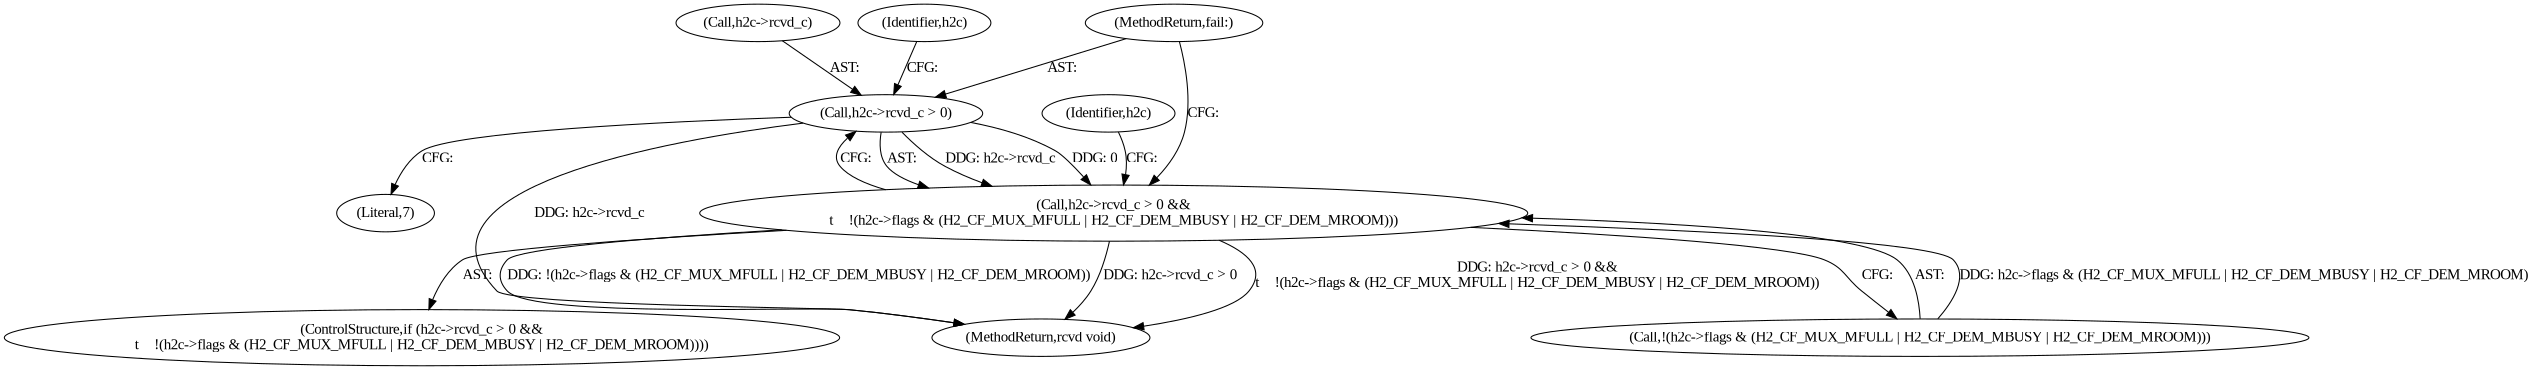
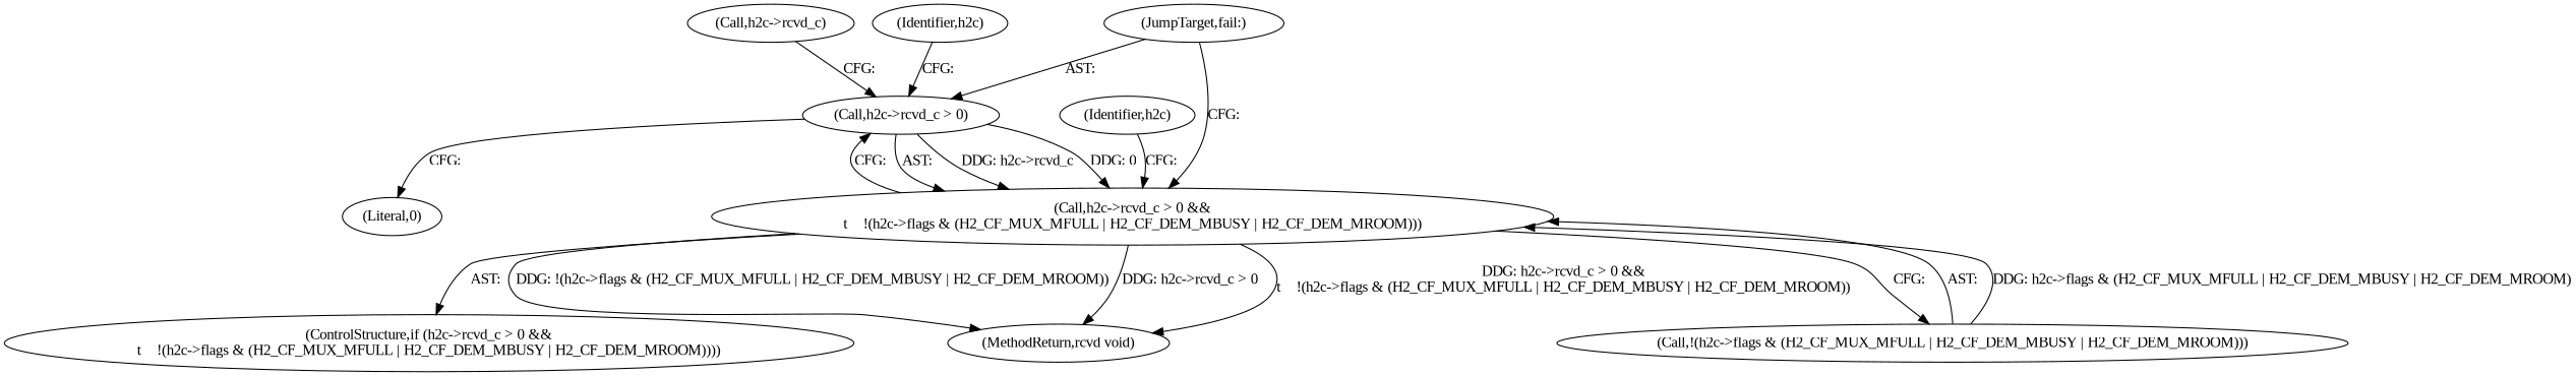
  digraph {
    fontname="Liberation Serif"
    node [fontname="Liberation Serif"]
    edge [fontname="Liberation Serif"]
    n1 [label="(Call,h2c->rcvd_c > 0)"]
    n2 [label="(Call,h2c->rcvd_c > 0 &&\n\t    !(h2c->flags & (H2_CF_MUX_MFULL | H2_CF_DEM_MBUSY | H2_CF_DEM_MROOM)))"]
-   n3 [label="(Literal,7)"]
+   n3 [label="(Literal,0)"]
    n4 [label="(MethodReturn,rcvd void)"]
    n5 [label="(ControlStructure,if (h2c->rcvd_c > 0 &&\n\t    !(h2c->flags & (H2_CF_MUX_MFULL | H2_CF_DEM_MBUSY | H2_CF_DEM_MROOM))))"]
    n6 [label="(Call,!(h2c->flags & (H2_CF_MUX_MFULL | H2_CF_DEM_MBUSY | H2_CF_DEM_MROOM)))"]
    n7 [label="(Call,h2c->rcvd_c)"]
    n8 [label="(Identifier,h2c)"]
    n9 [label="(Identifier,h2c)"]
-   n10 [label="(MethodReturn,fail:)"]
+   n10 [label="(JumpTarget,fail:)"]
    n1 -> n2 [label="AST: "]
    n1 -> n2 [label="DDG: h2c->rcvd_c"]
    n1 -> n2 [label="DDG: 0"]
    n1 -> n3 [label="CFG: "]
-   n1 -> n4 [label="DDG: h2c->rcvd_c"]
    n2 -> n1 [label="CFG: "]
    n2 -> n4 [label="DDG: h2c->rcvd_c > 0 &&\n\t    !(h2c->flags & (H2_CF_MUX_MFULL | H2_CF_DEM_MBUSY | H2_CF_DEM_MROOM))"]
    n2 -> n4 [label="DDG: !(h2c->flags & (H2_CF_MUX_MFULL | H2_CF_DEM_MBUSY | H2_CF_DEM_MROOM))"]
    n2 -> n4 [label="DDG: h2c->rcvd_c > 0"]
    n2 -> n5 [label="AST: "]
    n2 -> n6 [label="CFG: "]
    n6 -> n2 [label="AST: "]
    n6 -> n2 [label="DDG: h2c->flags & (H2_CF_MUX_MFULL | H2_CF_DEM_MBUSY | H2_CF_DEM_MROOM)"]
-   n7 -> n1 [label="AST: "]
+   n7 -> n1 [label="CFG: "]
    n8 -> n2 [label="CFG: "]
    n9 -> n1 [label="CFG: "]
    n10 -> n1 [label="AST: "]
    n10 -> n2 [label="CFG: "]
  }
